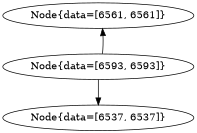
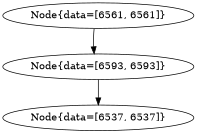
  digraph {
    n1 [label="Node{data=[6561, 6561]}"]
    n2 [label="Node{data=[6593, 6593]}"]
    n3 [label="Node{data=[6537, 6537]}"]
-   n2 -> n1
+   n1 -> n2
    n2 -> n3
  }
